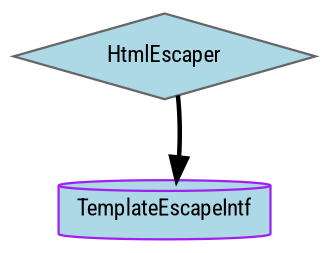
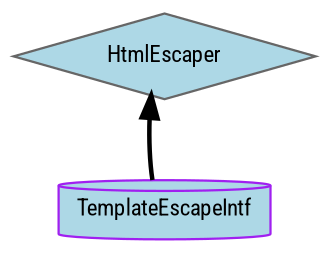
  digraph {
    fontname="Roboto Condensed"
    node [fillcolor=lightblue fontname="Roboto Condensed" fontsize=10 style=filled]
    n1 [color=gray40 fontcolor=black height=0.2 label=HtmlEscaper shape=diamond width=0.4]
    n2 [color=purple height=0.2 label=TemplateEscapeIntf shape=cylinder width=0.4]
-   n2 -> n1 [color=black dir=back fontname="Roboto Condensed" fontsize=10 labelfontname=Helvetica labelfontsize=10 style=bold]
+   n1 -> n2 [color=black dir=back fontname="Roboto Condensed" fontsize=10 labelfontname=Helvetica labelfontsize=10 style=bold]
  }
